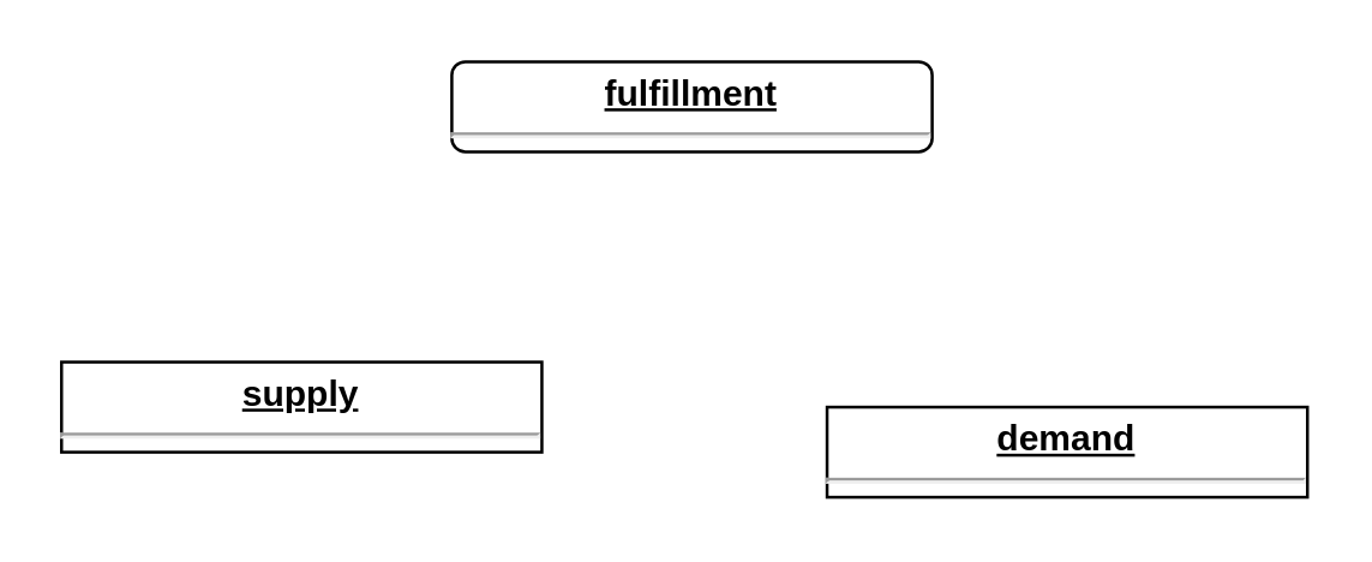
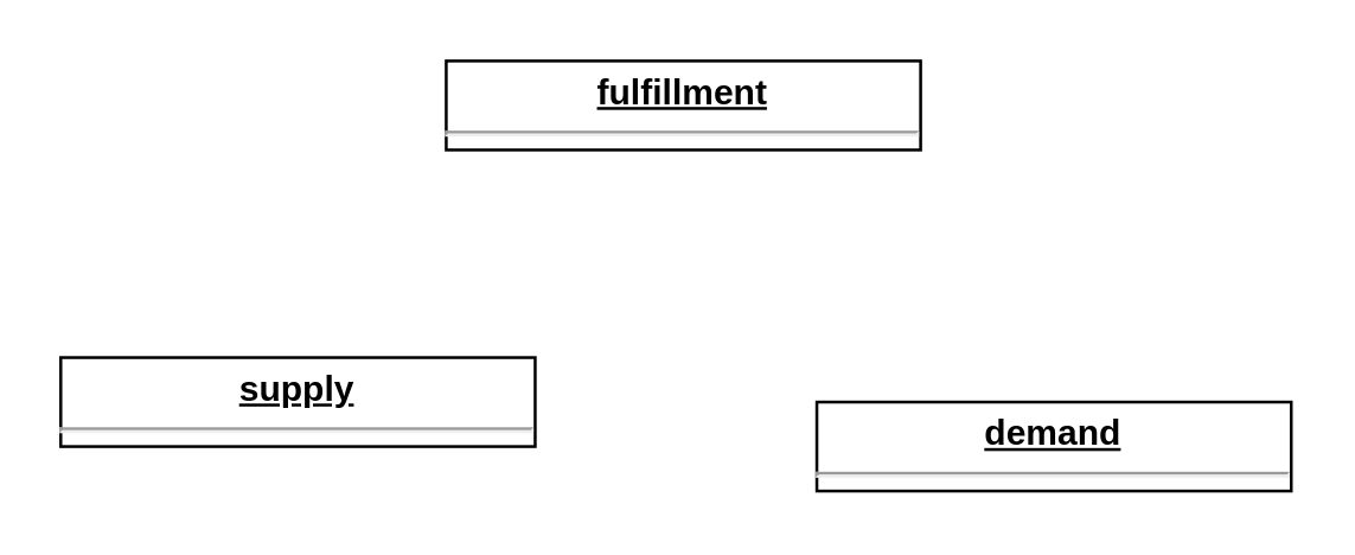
  <mxCell id="0" />
  <mxCell id="1" parent="0" />
  <mxCell id="2" value="&lt;p style=&quot;margin: 4px 0px 0px ; text-align: center&quot;&gt;&lt;b&gt;&lt;u&gt;demand&lt;/u&gt;&lt;/b&gt;&lt;br&gt;&lt;/p&gt;&lt;hr&gt;&lt;p style=&quot;margin: 0px ; margin-left: 8px&quot;&gt;&lt;br&gt;&lt;/p&gt;" style="verticalAlign=top;align=left;overflow=fill;fontSize=12;fontFamily=Helvetica;html=1;" vertex="1" parent="1"><mxGeometry x="275" y="135" width="160" height="30" as="geometry" /></mxCell>
  <mxCell id="3" value="&lt;p style=&quot;margin: 4px 0px 0px ; text-align: center&quot;&gt;&lt;b&gt;&lt;u&gt;supply&lt;/u&gt;&lt;/b&gt;&lt;br&gt;&lt;/p&gt;&lt;hr&gt;&lt;p style=&quot;margin: 0px ; margin-left: 8px&quot;&gt;&lt;br&gt;&lt;/p&gt;" style="verticalAlign=top;align=left;overflow=fill;fontSize=12;fontFamily=Helvetica;html=1;" vertex="1" parent="1"><mxGeometry x="20" y="120" width="160" height="30" as="geometry" /></mxCell>
- <mxCell id="4" value="&lt;p style=&quot;margin: 4px 0px 0px ; text-align: center&quot;&gt;&lt;b&gt;&lt;u&gt;fulfillment&lt;/u&gt;&lt;/b&gt;&lt;/p&gt;&lt;hr&gt;&lt;p style=&quot;margin: 0px ; margin-left: 8px&quot;&gt;&lt;br&gt;&lt;/p&gt;" style="verticalAlign=top;align=left;overflow=fill;fontSize=12;fontFamily=Helvetica;html=1;rounded=1;" vertex="1" parent="1"><mxGeometry x="150" y="20" width="160" height="30" as="geometry" /></mxCell>
+ <mxCell id="4" value="&lt;p style=&quot;margin: 4px 0px 0px ; text-align: center&quot;&gt;&lt;b&gt;&lt;u&gt;fulfillment&lt;/u&gt;&lt;/b&gt;&lt;/p&gt;&lt;hr&gt;&lt;p style=&quot;margin: 0px ; margin-left: 8px&quot;&gt;&lt;br&gt;&lt;/p&gt;" style="verticalAlign=top;align=left;overflow=fill;fontSize=12;fontFamily=Helvetica;html=1;" vertex="1" parent="1"><mxGeometry x="150" y="20" width="160" height="30" as="geometry" /></mxCell>
